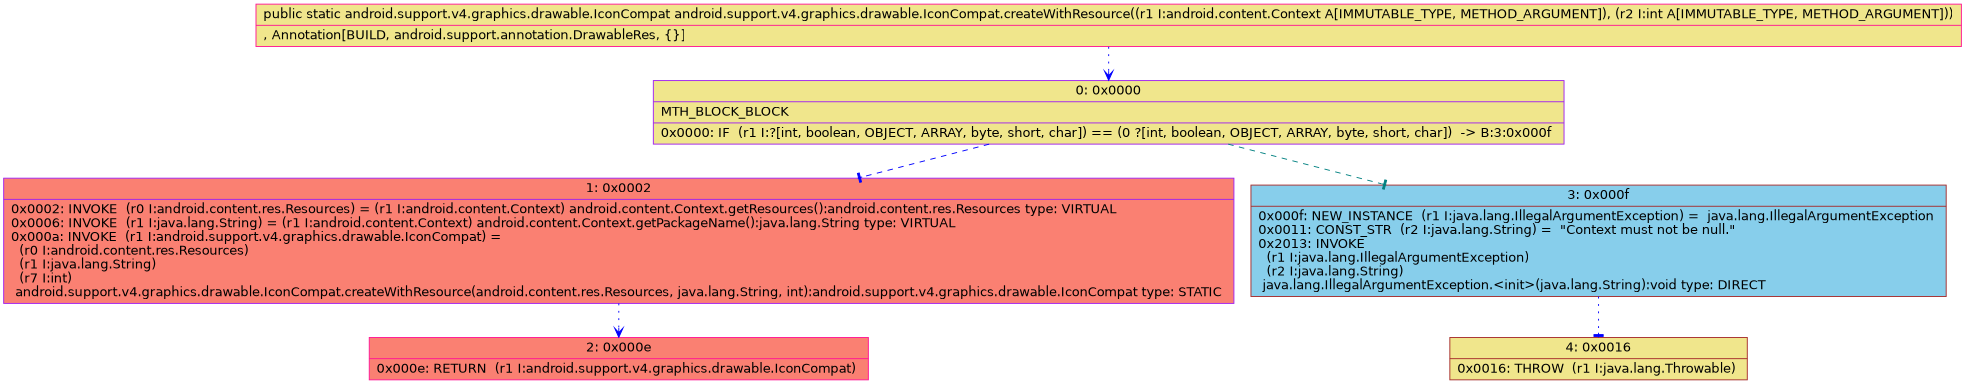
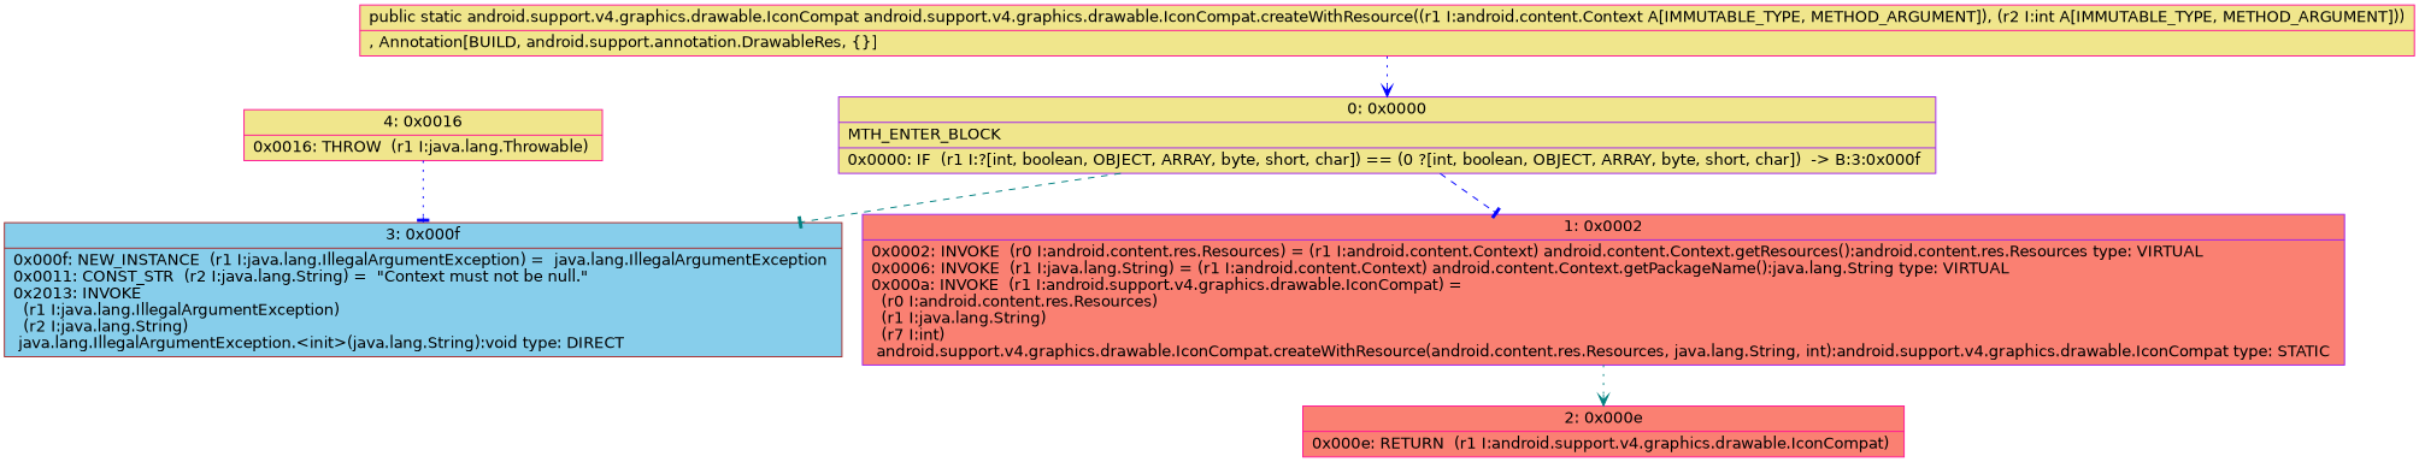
  digraph {
    fontname="DejaVu Sans"
    node [color=purple fillcolor=khaki fontname="DejaVu Sans" shape=record style=filled]
    edge [arrowhead=tee color=blue fontname="DejaVu Sans" style=dotted]
-   n1 [label="{0\:\ 0x0000|MTH_BLOCK_BLOCK\l|0x0000: IF  (r1 I:?[int, boolean, OBJECT, ARRAY, byte, short, char]) == (0 ?[int, boolean, OBJECT, ARRAY, byte, short, char])  \-\> B:3:0x000f \l}"]
+   n1 [label="{0\:\ 0x0000|MTH_ENTER_BLOCK\l|0x0000: IF  (r1 I:?[int, boolean, OBJECT, ARRAY, byte, short, char]) == (0 ?[int, boolean, OBJECT, ARRAY, byte, short, char])  \-\> B:3:0x000f \l}"]
    n2 [fillcolor=salmon label="{1\:\ 0x0002|0x0002: INVOKE  (r0 I:android.content.res.Resources) = (r1 I:android.content.Context) android.content.Context.getResources():android.content.res.Resources type: VIRTUAL \l0x0006: INVOKE  (r1 I:java.lang.String) = (r1 I:android.content.Context) android.content.Context.getPackageName():java.lang.String type: VIRTUAL \l0x000a: INVOKE  (r1 I:android.support.v4.graphics.drawable.IconCompat) = \l  (r0 I:android.content.res.Resources)\l  (r1 I:java.lang.String)\l  (r7 I:int)\l android.support.v4.graphics.drawable.IconCompat.createWithResource(android.content.res.Resources, java.lang.String, int):android.support.v4.graphics.drawable.IconCompat type: STATIC \l}"]
    n3 [color=brown fillcolor=skyblue label="{3\:\ 0x000f|0x000f: NEW_INSTANCE  (r1 I:java.lang.IllegalArgumentException) =  java.lang.IllegalArgumentException \l0x0011: CONST_STR  (r2 I:java.lang.String) =  \"Context must not be null.\" \l0x2013: INVOKE  \l  (r1 I:java.lang.IllegalArgumentException)\l  (r2 I:java.lang.String)\l java.lang.IllegalArgumentException.\<init\>(java.lang.String):void type: DIRECT \l}"]
    n4 [color=deeppink fillcolor=salmon label="{2\:\ 0x000e|0x000e: RETURN  (r1 I:android.support.v4.graphics.drawable.IconCompat) \l}"]
-   n5 [color=brown label="{4\:\ 0x0016|0x0016: THROW  (r1 I:java.lang.Throwable) \l}"]
+   n5 [color=deeppink label="{4\:\ 0x0016|0x0016: THROW  (r1 I:java.lang.Throwable) \l}"]
    n6 [color=deeppink label="{public static android.support.v4.graphics.drawable.IconCompat android.support.v4.graphics.drawable.IconCompat.createWithResource((r1 I:android.content.Context A[IMMUTABLE_TYPE, METHOD_ARGUMENT]), (r2 I:int A[IMMUTABLE_TYPE, METHOD_ARGUMENT]))  | , Annotation[BUILD, android.support.annotation.DrawableRes, \{\}]\l}"]
    n1 -> n2 [style=dashed]
    n1 -> n3 [color=teal style=dashed]
-   n2 -> n4 [arrowhead=vee]
-   n3 -> n5
+   n2 -> n4 [arrowhead=vee color=teal]
+   n5 -> n3
    n6 -> n1 [arrowhead=vee]
  }
